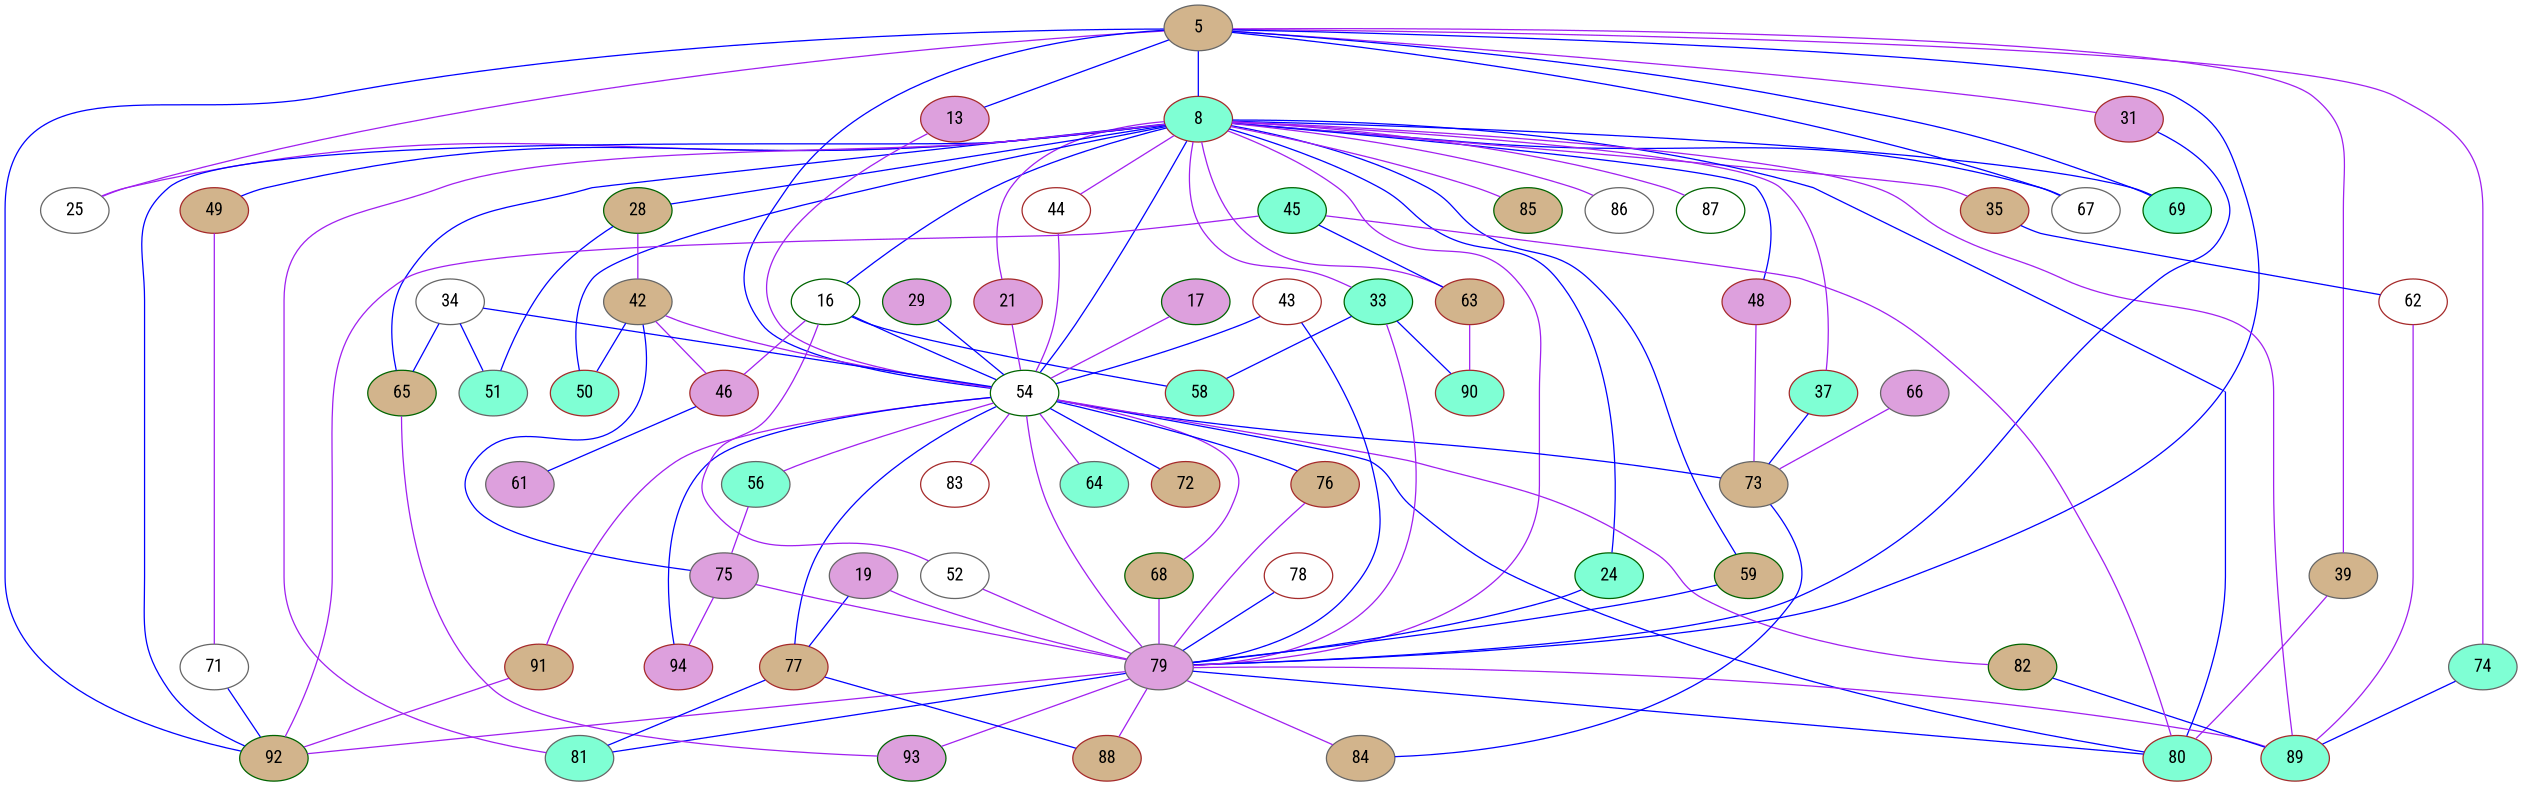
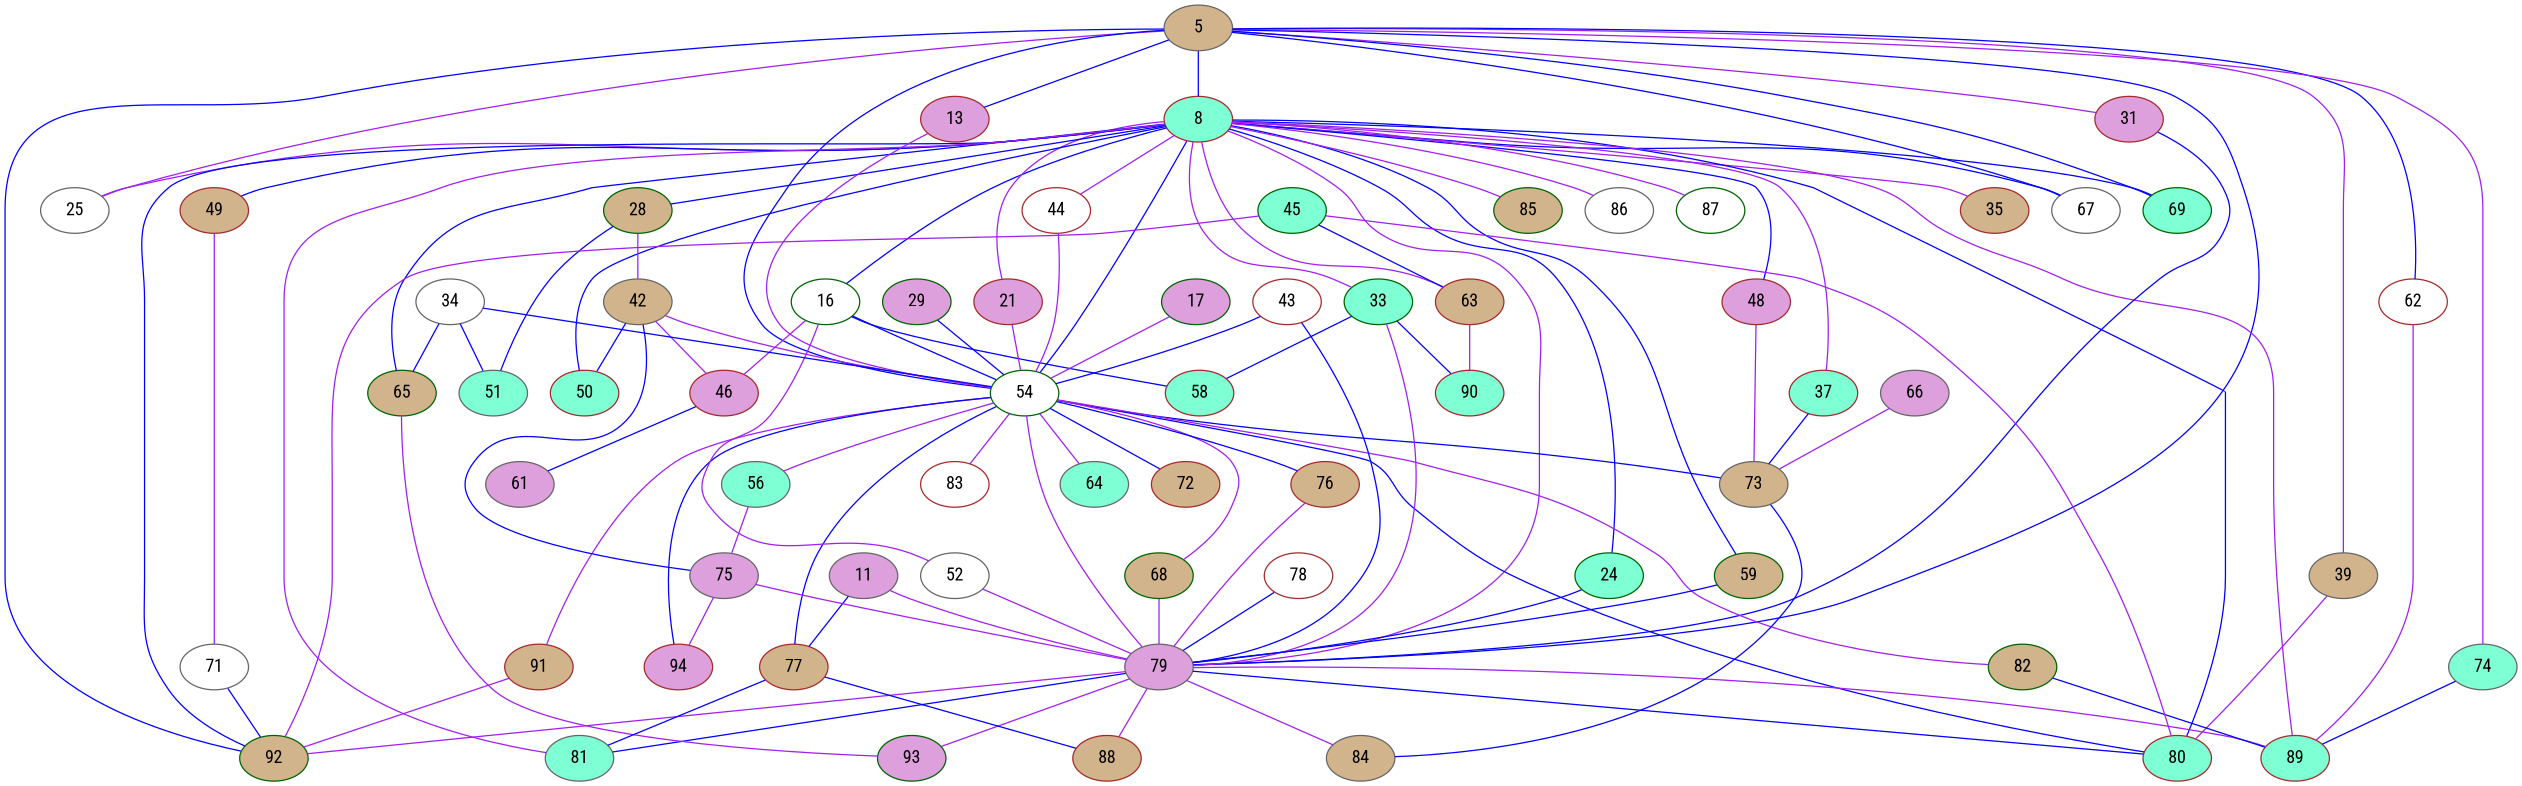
  graph {
    fontname="Roboto Condensed"
    node [color=brown fillcolor=tan fontname="Roboto Condensed" style=filled]
    edge [color=blue fontname="Roboto Condensed"]
    5 [color=gray40 super="+4"]
    8 [fillcolor=aquamarine super="+3"]
    13 [fillcolor=plum]
    25 [color=gray40 fillcolor=white]
    31 [fillcolor=plum]
    39 [color=gray40]
    54 [color=darkgreen fillcolor=white super="+18+6+9"]
    62 [fillcolor=white]
    67 [color=gray40 fillcolor=white super="+47"]
    69 [color=darkgreen fillcolor=aquamarine super="+57"]
    74 [color=gray40 fillcolor=aquamarine]
    79 [color=gray40 fillcolor=plum super="+10+38+40"]
    92 [color=darkgreen super="+14"]
    16 [color=darkgreen fillcolor=white]
    21 [fillcolor=plum]
    24 [color=darkgreen fillcolor=aquamarine]
    28 [color=darkgreen]
    33 [color=darkgreen fillcolor=aquamarine]
    35
    37 [fillcolor=aquamarine]
    44 [fillcolor=white]
    48 [fillcolor=plum]
    49
    50 [fillcolor=aquamarine]
    59 [color=darkgreen]
    63
    65 [color=darkgreen super="+41"]
    80 [fillcolor=aquamarine super="+11"]
    81 [color=gray40 fillcolor=aquamarine super="+36"]
    85 [color=darkgreen super="+55"]
    86 [color=gray40 fillcolor=white]
    87 [color=darkgreen fillcolor=white]
    89 [fillcolor=aquamarine super="+23"]
    77 [super="+15"]
    73 [color=gray40 super="+53"]
    56 [color=gray40 fillcolor=aquamarine]
    64 [color=gray40 fillcolor=aquamarine]
    68 [color=darkgreen super="+60"]
    72
    76 [super="+70"]
    82 [color=darkgreen]
    83 [fillcolor=white]
    91
    94 [fillcolor=plum]
    93 [color=darkgreen fillcolor=plum]
    84 [color=gray40]
    88
    46 [fillcolor=plum]
    52 [color=gray40 fillcolor=white]
    58 [fillcolor=aquamarine]
    42 [color=gray40 super="+20"]
    51 [color=gray40 fillcolor=aquamarine]
    90 [fillcolor=aquamarine]
    71 [color=gray40 fillcolor=white]
    61 [color=gray40 fillcolor=plum]
    17 [color=darkgreen fillcolor=plum]
-   19 [color=gray40 fillcolor=plum]
+   19 [color=gray40 fillcolor=plum label=11]
    75 [color=gray40 fillcolor=plum super="+22"]
    66 [color=gray40 fillcolor=plum]
    29 [color=darkgreen fillcolor=plum]
    34 [color=gray40 fillcolor=white]
    43 [fillcolor=white]
    45 [color=darkgreen fillcolor=aquamarine]
    78 [fillcolor=white]
    5 -- 8 [weight=4]
    5 -- 13
    5 -- 25 [color=purple]
    5 -- 31 [color=purple]
    5 -- 39 [color=purple]
    5 -- 54 [weight=8]
-   35 -- 62
+   5 -- 62
    5 -- 67
    5 -- 69
    5 -- 74 [color=purple]
    5 -- 79 [weight=4]
    5 -- 92
    8 -- 25 [color=purple]
    8 -- 54 [weight=9]
    8 -- 67 [weight=2]
    8 -- 69 [weight=3]
    8 -- 79 [color=purple weight=4]
    8 -- 92
    8 -- 16
    8 -- 21 [color=purple]
    8 -- 24
    8 -- 28
    8 -- 33 [color=purple]
    8 -- 35 [color=purple]
    8 -- 37 [color=purple]
    8 -- 44 [color=purple]
    8 -- 48
    8 -- 49 [weight=2]
    8 -- 50
    8 -- 59
    8 -- 63 [color=purple]
    8 -- 65
    8 -- 80
    8 -- 81 [color=purple weight=2]
    8 -- 85 [color=purple weight=3]
    8 -- 86 [color=purple]
    8 -- 87 [color=purple weight=2]
    8 -- 89 [color=purple]
    13 -- 54 [color=purple]
    31 -- 79
    39 -- 80 [color=purple]
    54 -- 79 [color=purple weight=12]
    54 -- 80
    54 -- 77 [weight=2]
    54 -- 73 [weight=4]
    54 -- 56 [color=purple]
    54 -- 64 [color=purple weight=2]
    54 -- 68 [color=purple weight=2]
    54 -- 72 [weight=2]
    54 -- 76 [weight=2]
    54 -- 82 [color=purple]
    54 -- 83 [color=purple weight=2]
    54 -- 91 [color=purple]
    54 -- 94
    62 -- 89 [color=purple]
    74 -- 89
    79 -- 92 [color=purple]
    79 -- 80
    79 -- 81
    79 -- 89 [color=purple weight=2]
    79 -- 93 [color=purple]
    79 -- 84 [color=purple]
    79 -- 88 [color=purple]
    16 -- 54
    16 -- 46 [color=purple]
    16 -- 52 [color=purple]
    16 -- 58
    21 -- 54 [color=purple]
    24 -- 79
    28 -- 42 [color=purple]
    28 -- 51
    33 -- 79 [color=purple]
    33 -- 58
    33 -- 90
    37 -- 73
    44 -- 54 [color=purple]
    48 -- 73 [color=purple]
    49 -- 71 [color=purple]
    59 -- 79
    63 -- 90 [color=purple]
    65 -- 93 [color=purple]
    77 -- 81
    77 -- 88
    73 -- 84
    56 -- 75 [color=purple]
    68 -- 79 [color=purple weight=2]
    76 -- 79 [color=purple]
    82 -- 89
    91 -- 92 [color=purple]
    46 -- 61
    52 -- 79 [color=purple]
    42 -- 54 [color=purple weight=3]
    42 -- 50
    42 -- 46 [color=purple]
    42 -- 75
    71 -- 92
    17 -- 54 [color=purple weight=2]
    19 -- 79 [color=purple]
    19 -- 77
    75 -- 79 [color=purple weight=2]
    75 -- 94 [color=purple]
    66 -- 73 [color=purple]
    29 -- 54
    34 -- 54 [weight=2]
    34 -- 65 [weight=2]
    34 -- 51
    43 -- 54
    43 -- 79
    45 -- 92 [color=purple]
    45 -- 63
    45 -- 80 [color=purple]
    78 -- 79 [weight=2]
  }
